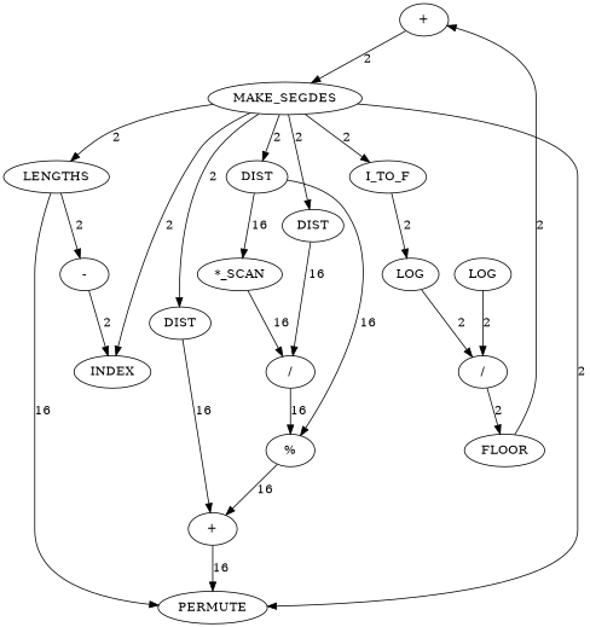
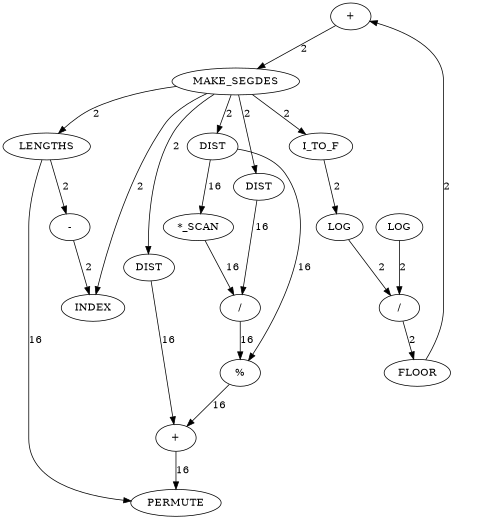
  digraph {
    node [cost=129]
    edge [cost=2]
    n1 [cost=559 label="+"]
    n2 [label=MAKE_SEGDES]
    n3 [cost=86 label=DIST]
    n4 [cost=44 label=DIST]
    n5 [cost=3354 label=PERMUTE]
    n6 [cost=559 label=I_TO_F]
    n7 [label=LENGTHS]
    n8 [cost=3182 label=INDEX]
    n9 [cost=602 label=DIST]
    n10 [cost=817 label="/"]
    n11 [cost=602 label="%"]
    n12 [cost=215 label="+"]
    n13 [cost=39302 label=LOG]
    n14 [cost=2709 label="/"]
    n15 [cost=560 label=FLOOR]
    n16 [label=LOG]
    n17 [cost=817 label="-"]
    n18 [cost=1075 label="*_SCAN"]
    n1 -> n2 [label=2]
    n2 -> n3 [label=2]
    n2 -> n4 [label=2]
-   n2 -> n5 [label=2]
    n2 -> n6 [label=2]
    n2 -> n7 [label=2]
    n2 -> n8 [label=2]
    n2 -> n9 [label=2]
    n3 -> n10 [cost=16 label=16]
    n4 -> n12 [cost=16 label=16]
    n6 -> n13 [label=2]
    n7 -> n5 [cost=16 label=16]
    n7 -> n17 [label=2]
    n9 -> n11 [cost=16 label=16]
    n9 -> n18 [cost=16 label=16]
    n10 -> n11 [cost=16 label=16]
    n11 -> n12 [cost=16 label=16]
    n12 -> n5 [cost=16 label=16]
    n13 -> n14 [label=2]
    n14 -> n15 [label=2]
    n15 -> n1 [label=2]
    n16 -> n14 [label=2]
    n17 -> n8 [label=2]
    n18 -> n10 [cost=16 label=16]
  }
